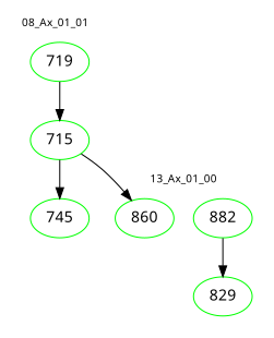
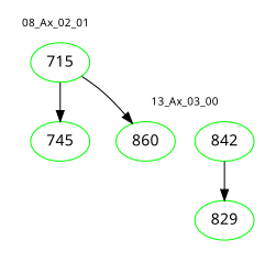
  digraph {
    fontname="Noto Sans"
    node [color=green fontname="Noto Sans"]
    edge [color=black fontname="Noto Sans"]
-   n1 [label=882]
+   n1 [label=842]
    n2 [label=829]
    n3 [label=860]
-   n4 [label=719]
    n5 [label=715]
    n6 [label=745]
    subgraph cluster_1 {
      color=white
      fontsize=10
-     label="13_Ax_01_00"
+     label="13_Ax_03_00"
      n1
      n2
      n3
    }
    subgraph cluster_2 {
      color=white
      fontsize=10
-     label="08_Ax_01_01"
-     n4
+     label="08_Ax_02_01"
      n5
      n6
    }
    n1 -> n2
-   n4 -> n5
    n5 -> n3
    n5 -> n6
  }
